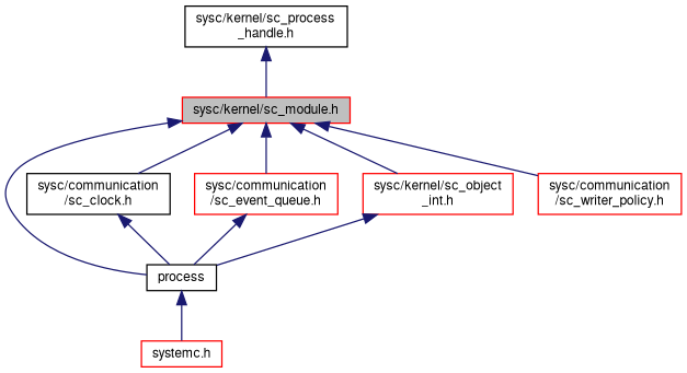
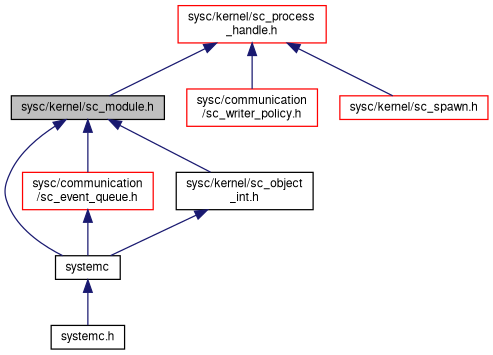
  digraph {
    node [color=black fillcolor=white fontname=FreeSans fontsize=10 shape=record style=filled]
    edge [color=midnightblue dir=back fontname=FreeSans fontsize=10 labelfontname=FreeSans labelfontsize=10 style=solid]
-   n1 [color=red fillcolor=grey75 fontcolor=black height=0.2 label="sysc/kernel/sc_module.h" width=0.4]
-   n2 [height=0.2 label=process width=0.4]
-   n3 [height=0.2 label="sysc/communication\l/sc_clock.h" width=0.4]
+   n1 [fillcolor=grey75 fontcolor=black height=0.2 label="sysc/kernel/sc_module.h" width=0.4]
+   n2 [height=0.2 label=systemc width=0.4]
    n4 [color=red height=0.2 label="sysc/communication\l/sc_event_queue.h" width=0.4]
-   n5 [color=red height=0.2 label="sysc/kernel/sc_object\l_int.h" width=0.4]
-   n6 [color=red height=0.2 label="systemc.h" width=0.4]
-   n7 [height=0.2 label="sysc/kernel/sc_process\l_handle.h" width=0.4]
+   n5 [height=0.2 label="sysc/kernel/sc_object\l_int.h" width=0.4]
+   n6 [height=0.2 label="systemc.h" width=0.4]
+   n7 [color=red height=0.2 label="sysc/kernel/sc_process\l_handle.h" width=0.4]
    n8 [color=red height=0.2 label="sysc/communication\l/sc_writer_policy.h" width=0.4]
+   n9 [color=red height=0.2 label="sysc/kernel/sc_spawn.h" width=0.4]
    n1 -> n2
-   n1 -> n3
    n1 -> n4
    n1 -> n5
    n2 -> n6
-   n3 -> n2
    n4 -> n2
    n5 -> n2
    n7 -> n1
-   n1 -> n8
+   n7 -> n8
+   n7 -> n9
  }
